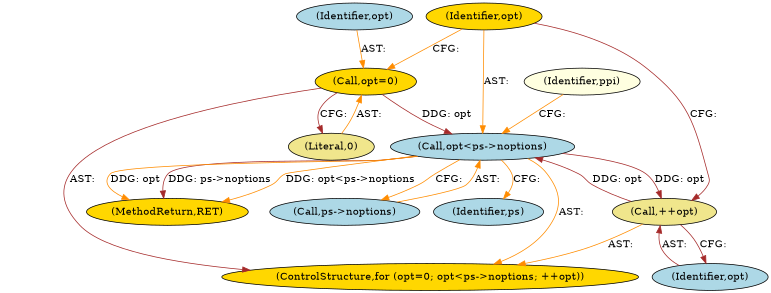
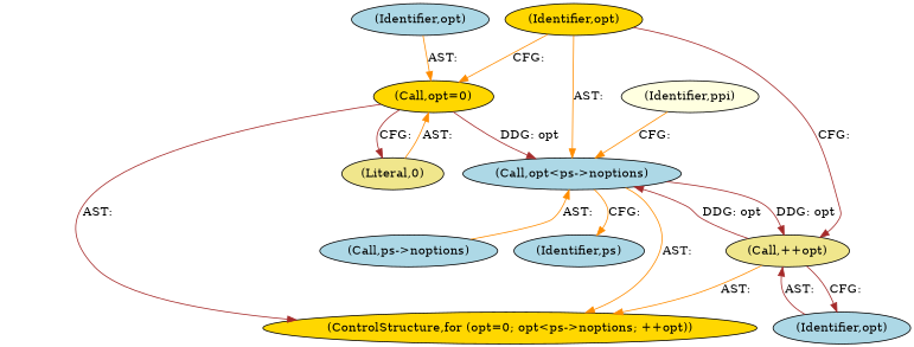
  digraph {
    node [fillcolor=lightblue style=filled]
    edge [color=darkorange]
    n1 [label="(Call,opt<ps->noptions)"]
    n2 [fillcolor=khaki label="(Call,++opt)"]
    n3 [fillcolor=gold label="(ControlStructure,for (opt=0; opt<ps->noptions; ++opt))"]
-   n4 [fillcolor=gold label="(MethodReturn,RET)"]
    n5 [label="(Call,ps->noptions)"]
    n6 [label="(Identifier,ps)"]
    n7 [label="(Identifier,opt)"]
    n8 [fillcolor=gold label="(Call,opt=0)"]
    n9 [fillcolor=khaki label="(Literal,0)"]
    n10 [fillcolor=lightyellow label="(Identifier,ppi)"]
    n11 [fillcolor=gold label="(Identifier,opt)"]
    n12 [label="(Identifier,opt)"]
    n1 -> n2 [color=brown label="DDG: opt"]
    n1 -> n3 [label="AST: "]
-   n1 -> n4 [color=brown label="DDG: ps->noptions"]
-   n1 -> n4 [label="DDG: opt<ps->noptions"]
-   n1 -> n4 [label="DDG: opt"]
-   n1 -> n5 [label="CFG: "]
    n1 -> n6 [label="CFG: "]
    n2 -> n1 [color=brown label="DDG: opt"]
    n2 -> n3 [label="AST: "]
    n2 -> n7 [color=brown label="CFG: "]
    n5 -> n1 [label="AST: "]
    n7 -> n2 [color=brown label="AST: "]
    n8 -> n1 [color=brown label="DDG: opt"]
    n8 -> n3 [color=brown label="AST: "]
    n8 -> n9 [color=brown label="CFG: "]
    n9 -> n8 [label="AST: "]
    n10 -> n1 [label="CFG: "]
    n11 -> n1 [label="AST: "]
    n11 -> n2 [color=brown label="CFG: "]
    n11 -> n8 [label="CFG: "]
    n12 -> n8 [label="AST: "]
  }
